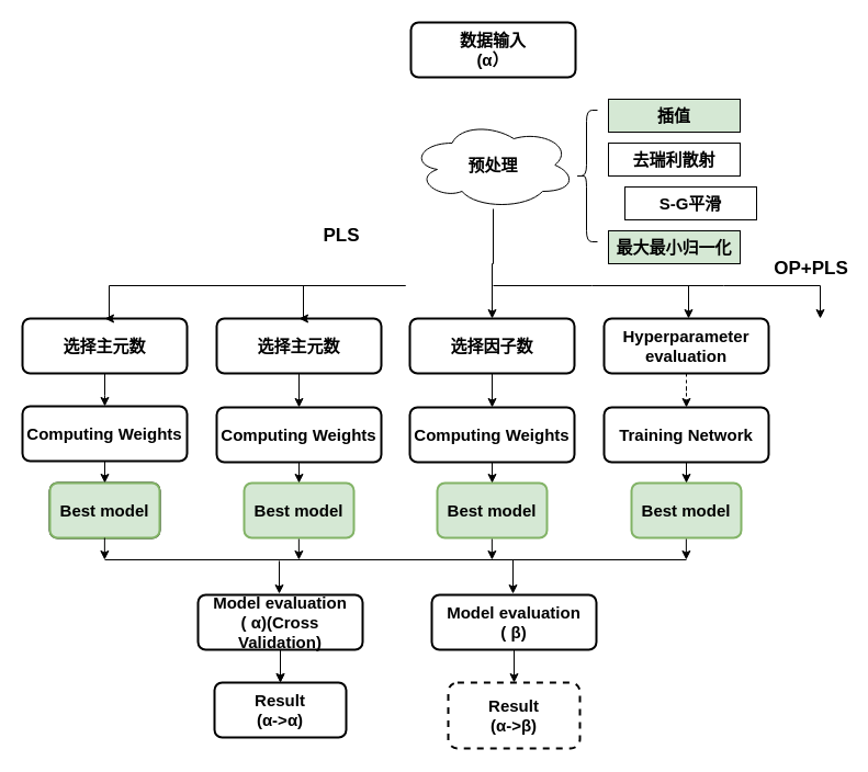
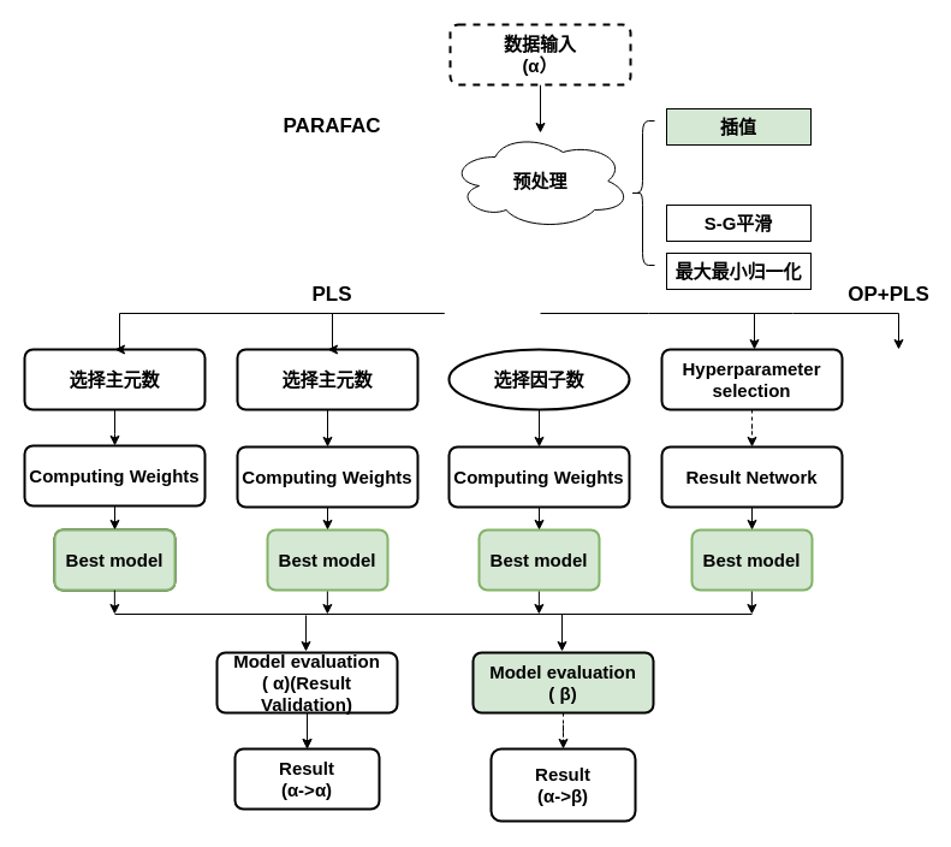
  <mxCell id="0" />
  <mxCell id="1" parent="0" />
- <mxCell id="3" value="数据输入&lt;br style=&quot;font-size: 15px;&quot;&gt;(α）" style="rounded=1;whiteSpace=wrap;html=1;absoluteArcSize=1;arcSize=14;strokeWidth=2;fontSize=15;fontStyle=1" parent="1" vertex="1"><mxGeometry x="374" y="20" width="150" height="50" as="geometry" /></mxCell>
- <mxCell id="4" value="" style="edgeStyle=orthogonalEdgeStyle;rounded=0;orthogonalLoop=1;jettySize=auto;html=1;" edge="1" parent="1" source="5" target="16"><mxGeometry relative="1" as="geometry" /></mxCell>
+ <mxCell id="2" value="" style="edgeStyle=orthogonalEdgeStyle;rounded=0;orthogonalLoop=1;jettySize=auto;html=1;fontSize=15;fontStyle=1" parent="1" source="3" target="5" edge="1"><mxGeometry relative="1" as="geometry" /></mxCell>
+ <mxCell id="3" value="数据输入&lt;br style=&quot;font-size: 15px;&quot;&gt;(α）" style="rounded=1;whiteSpace=wrap;html=1;absoluteArcSize=1;arcSize=14;strokeWidth=2;fontSize=15;fontStyle=1;dashed=1;" parent="1" vertex="1"><mxGeometry x="374" y="20" width="150" height="50" as="geometry" /></mxCell>
  <mxCell id="5" value="预处理" style="ellipse;shape=cloud;whiteSpace=wrap;html=1;fontSize=15;fontStyle=1" parent="1" vertex="1"><mxGeometry x="374" y="110" width="150" height="80" as="geometry" /></mxCell>
  <mxCell id="6" value="" style="shape=curlyBracket;whiteSpace=wrap;html=1;rounded=1;labelPosition=left;verticalLabelPosition=middle;align=right;verticalAlign=middle;fontSize=15;fontStyle=1" parent="1" vertex="1"><mxGeometry x="524" y="100" width="20" height="120" as="geometry" /></mxCell>
  <mxCell id="7" value="插值" style="rounded=0;whiteSpace=wrap;html=1;fontSize=15;fontStyle=1;fillColor=#d5e8d4;" parent="1" vertex="1"><mxGeometry x="554" y="90" width="120" height="30" as="geometry" /></mxCell>
- <mxCell id="8" value="去瑞利散射" style="rounded=0;whiteSpace=wrap;html=1;fontSize=15;fontStyle=1" parent="1" vertex="1"><mxGeometry x="554" y="130" width="120" height="30" as="geometry" /></mxCell>
- <mxCell id="9" value="最大最小归一化" style="rounded=0;whiteSpace=wrap;html=1;fontSize=15;fontStyle=1;fillColor=#d5e8d4;" parent="1" vertex="1"><mxGeometry x="554" y="210" width="120" height="30" as="geometry" /></mxCell>
- <mxCell id="10" value="S-G平滑" style="rounded=0;whiteSpace=wrap;html=1;fontSize=15;fontStyle=1" parent="1" vertex="1"><mxGeometry x="569" y="170" width="120" height="30" as="geometry" /></mxCell>
+ <mxCell id="9" value="最大最小归一化" style="rounded=0;whiteSpace=wrap;html=1;fontSize=15;fontStyle=1" parent="1" vertex="1"><mxGeometry x="554" y="210" width="120" height="30" as="geometry" /></mxCell>
+ <mxCell id="10" value="S-G平滑" style="rounded=0;whiteSpace=wrap;html=1;fontSize=15;fontStyle=1" parent="1" vertex="1"><mxGeometry x="554" y="170" width="120" height="30" as="geometry" /></mxCell>
  <mxCell id="11" value="" style="edgeStyle=orthogonalEdgeStyle;rounded=0;orthogonalLoop=1;jettySize=auto;html=1;fontSize=15;fontStyle=1" parent="1" source="12" edge="1"><mxGeometry relative="1" as="geometry"><mxPoint x="95.034" y="370" as="targetPoint" /></mxGeometry></mxCell>
  <mxCell id="12" value="选择主元数" style="rounded=1;whiteSpace=wrap;html=1;absoluteArcSize=1;arcSize=14;strokeWidth=2;fontSize=15;fontStyle=1" parent="1" vertex="1"><mxGeometry x="20" y="290" width="150" height="50" as="geometry" /></mxCell>
  <mxCell id="13" value="" style="edgeStyle=orthogonalEdgeStyle;rounded=0;orthogonalLoop=1;jettySize=auto;html=1;fontSize=15;fontStyle=1" parent="1" source="14" target="22" edge="1"><mxGeometry relative="1" as="geometry" /></mxCell>
  <mxCell id="14" value="选择主元数" style="rounded=1;whiteSpace=wrap;html=1;absoluteArcSize=1;arcSize=14;strokeWidth=2;fontSize=15;fontStyle=1" parent="1" vertex="1"><mxGeometry x="197" y="290" width="150" height="50" as="geometry" /></mxCell>
  <mxCell id="15" value="" style="edgeStyle=orthogonalEdgeStyle;rounded=0;orthogonalLoop=1;jettySize=auto;html=1;fontSize=15;fontStyle=1" parent="1" source="16" target="24" edge="1"><mxGeometry relative="1" as="geometry" /></mxCell>
- <mxCell id="16" value="选择因子数" style="rounded=1;whiteSpace=wrap;html=1;absoluteArcSize=1;arcSize=14;strokeWidth=2;fontSize=15;fontStyle=1" parent="1" vertex="1"><mxGeometry x="373" y="290" width="150" height="50" as="geometry" /></mxCell>
+ <mxCell id="16" value="选择因子数" style="ellipse;whiteSpace=wrap;html=1;absoluteArcSize=1;arcSize=14;strokeWidth=2;fontSize=15;fontStyle=1;" parent="1" vertex="1"><mxGeometry x="373" y="290" width="150" height="50" as="geometry" /></mxCell>
  <mxCell id="17" value="" style="edgeStyle=orthogonalEdgeStyle;rounded=0;orthogonalLoop=1;jettySize=auto;html=1;fontSize=15;fontStyle=1;dashed=1;" parent="1" source="18" target="26" edge="1"><mxGeometry relative="1" as="geometry" /></mxCell>
- <mxCell id="18" value="Hyperparameter&lt;br style=&quot;font-size: 15px;&quot;&gt;evaluation" style="rounded=1;whiteSpace=wrap;html=1;absoluteArcSize=1;arcSize=14;strokeWidth=2;fontSize=15;fontStyle=1" parent="1" vertex="1"><mxGeometry x="550" y="290" width="150" height="50" as="geometry" /></mxCell>
+ <mxCell id="18" value="Hyperparameter&lt;br style=&quot;font-size: 15px;&quot;&gt;selection" style="rounded=1;whiteSpace=wrap;html=1;absoluteArcSize=1;arcSize=14;strokeWidth=2;fontSize=15;fontStyle=1" parent="1" vertex="1"><mxGeometry x="550" y="290" width="150" height="50" as="geometry" /></mxCell>
  <mxCell id="19" value="" style="edgeStyle=orthogonalEdgeStyle;rounded=0;orthogonalLoop=1;jettySize=auto;html=1;fontSize=15;fontStyle=1" parent="1" source="20" target="27" edge="1"><mxGeometry relative="1" as="geometry" /></mxCell>
  <mxCell id="20" value="Computing Weights" style="rounded=1;whiteSpace=wrap;html=1;absoluteArcSize=1;arcSize=14;strokeWidth=2;fontSize=15;fontStyle=1" parent="1" vertex="1"><mxGeometry x="20" y="370" width="150" height="50" as="geometry" /></mxCell>
  <mxCell id="21" value="" style="edgeStyle=orthogonalEdgeStyle;rounded=0;orthogonalLoop=1;jettySize=auto;html=1;fontSize=15;fontStyle=1" parent="1" source="22" target="28" edge="1"><mxGeometry relative="1" as="geometry" /></mxCell>
  <mxCell id="22" value="Computing Weights" style="rounded=1;whiteSpace=wrap;html=1;absoluteArcSize=1;arcSize=14;strokeWidth=2;fontSize=15;fontStyle=1" parent="1" vertex="1"><mxGeometry x="197" y="371" width="150" height="50" as="geometry" /></mxCell>
  <mxCell id="23" value="" style="edgeStyle=orthogonalEdgeStyle;rounded=0;orthogonalLoop=1;jettySize=auto;html=1;fontSize=15;fontStyle=1" parent="1" source="24" target="29" edge="1"><mxGeometry relative="1" as="geometry" /></mxCell>
  <mxCell id="24" value="Computing Weights" style="rounded=1;whiteSpace=wrap;html=1;absoluteArcSize=1;arcSize=14;strokeWidth=2;fontSize=15;fontStyle=1" parent="1" vertex="1"><mxGeometry x="373" y="371" width="150" height="50" as="geometry" /></mxCell>
  <mxCell id="25" value="" style="edgeStyle=orthogonalEdgeStyle;rounded=0;orthogonalLoop=1;jettySize=auto;html=1;fontSize=15;fontStyle=1" parent="1" source="26" target="33" edge="1"><mxGeometry relative="1" as="geometry" /></mxCell>
- <mxCell id="26" value="Training Network" style="rounded=1;whiteSpace=wrap;html=1;absoluteArcSize=1;arcSize=14;strokeWidth=2;fontSize=15;fontStyle=1" parent="1" vertex="1"><mxGeometry x="550" y="371" width="150" height="50" as="geometry" /></mxCell>
+ <mxCell id="26" value="Result Network" style="rounded=1;whiteSpace=wrap;html=1;absoluteArcSize=1;arcSize=14;strokeWidth=2;fontSize=15;fontStyle=1" parent="1" vertex="1"><mxGeometry x="550" y="371" width="150" height="50" as="geometry" /></mxCell>
  <mxCell id="27" value="Best model" style="rounded=1;whiteSpace=wrap;html=1;absoluteArcSize=1;arcSize=14;strokeWidth=2;fontSize=15;fontStyle=1" parent="1" vertex="1"><mxGeometry x="45" y="440" width="100" height="50" as="geometry" /></mxCell>
  <mxCell id="28" value="Best model" style="rounded=1;whiteSpace=wrap;html=1;absoluteArcSize=1;arcSize=14;strokeWidth=2;fillColor=#d5e8d4;strokeColor=#82b366;fontSize=15;fontStyle=1" parent="1" vertex="1"><mxGeometry x="222" y="440" width="100" height="50" as="geometry" /></mxCell>
  <mxCell id="29" value="Best model" style="rounded=1;whiteSpace=wrap;html=1;absoluteArcSize=1;arcSize=14;strokeWidth=2;fillColor=#d5e8d4;strokeColor=#82b366;fontSize=15;fontStyle=1" parent="1" vertex="1"><mxGeometry x="398" y="440" width="100" height="50" as="geometry" /></mxCell>
  <mxCell id="30" value="" style="edgeStyle=orthogonalEdgeStyle;rounded=0;orthogonalLoop=1;jettySize=auto;html=1;fontSize=15;fontStyle=1" parent="1" edge="1"><mxGeometry relative="1" as="geometry"><mxPoint x="449" y="260" as="sourcePoint" /><mxPoint x="627" y="290" as="targetPoint" /><Array as="points"><mxPoint x="539" y="260" /><mxPoint x="627" y="260" /></Array></mxGeometry></mxCell>
  <mxCell id="31" value="" style="edgeStyle=orthogonalEdgeStyle;rounded=0;orthogonalLoop=1;jettySize=auto;html=1;entryX=0.5;entryY=0;entryDx=0;entryDy=0;fontSize=15;fontStyle=1" parent="1" target="12" edge="1"><mxGeometry relative="1" as="geometry"><mxPoint x="369" y="260" as="sourcePoint" /><mxPoint x="637" y="300" as="targetPoint" /><Array as="points"><mxPoint x="99" y="260" /></Array></mxGeometry></mxCell>
  <mxCell id="32" value="" style="edgeStyle=orthogonalEdgeStyle;rounded=0;orthogonalLoop=1;jettySize=auto;html=1;entryX=0.5;entryY=0;entryDx=0;entryDy=0;fontSize=15;fontStyle=1" parent="1" target="14" edge="1"><mxGeometry relative="1" as="geometry"><mxPoint x="369" y="260" as="sourcePoint" /><mxPoint x="462" y="300" as="targetPoint" /><Array as="points"><mxPoint x="276" y="260" /></Array></mxGeometry></mxCell>
  <mxCell id="33" value="Best model" style="rounded=1;whiteSpace=wrap;html=1;absoluteArcSize=1;arcSize=14;strokeWidth=2;fillColor=#d5e8d4;strokeColor=#82b366;fontSize=15;fontStyle=1" parent="1" vertex="1"><mxGeometry x="575" y="440" width="100" height="50" as="geometry" /></mxCell>
  <mxCell id="34" value="Best model" style="rounded=1;whiteSpace=wrap;html=1;absoluteArcSize=1;arcSize=14;strokeWidth=2;fillColor=#d5e8d4;strokeColor=#82b366;fontSize=15;fontStyle=1" parent="1" vertex="1"><mxGeometry x="45" y="440" width="100" height="50" as="geometry" /></mxCell>
- <mxCell id="35" value="" style="edgeStyle=orthogonalEdgeStyle;rounded=0;orthogonalLoop=1;jettySize=auto;html=1;fontSize=15;fontStyle=1" parent="1" source="36" target="41" edge="1"><mxGeometry relative="1" as="geometry" /></mxCell>
- <mxCell id="36" value="Model evaluation&lt;br style=&quot;font-size: 15px;&quot;&gt;(&amp;nbsp;β)" style="rounded=1;whiteSpace=wrap;html=1;absoluteArcSize=1;arcSize=14;strokeWidth=2;fontSize=15;fontStyle=1" parent="1" vertex="1"><mxGeometry x="393" y="542" width="150" height="50" as="geometry" /></mxCell>
+ <mxCell id="35" value="" style="edgeStyle=orthogonalEdgeStyle;rounded=0;orthogonalLoop=1;jettySize=auto;html=1;fontSize=15;fontStyle=1;dashed=1;" parent="1" source="36" target="41" edge="1"><mxGeometry relative="1" as="geometry" /></mxCell>
+ <mxCell id="36" value="Model evaluation&lt;br style=&quot;font-size: 15px;&quot;&gt;(&amp;nbsp;β)" style="rounded=1;whiteSpace=wrap;html=1;absoluteArcSize=1;arcSize=14;strokeWidth=2;fontSize=15;fontStyle=1;fillColor=#d5e8d4;" parent="1" vertex="1"><mxGeometry x="393" y="542" width="150" height="50" as="geometry" /></mxCell>
  <mxCell id="37" value="" style="edgeStyle=orthogonalEdgeStyle;rounded=0;orthogonalLoop=1;jettySize=auto;html=1;fontSize=15;fontStyle=1" parent="1" source="39" target="40" edge="1"><mxGeometry relative="1" as="geometry" /></mxCell>
  <mxCell id="38" value="" style="edgeStyle=orthogonalEdgeStyle;rounded=0;orthogonalLoop=1;jettySize=auto;html=1;" parent="1" source="39" target="40" edge="1"><mxGeometry relative="1" as="geometry" /></mxCell>
- <mxCell id="39" value="Model evaluation&lt;br style=&quot;font-size: 15px;&quot;&gt;( α)(Cross Validation)" style="rounded=1;whiteSpace=wrap;html=1;absoluteArcSize=1;arcSize=14;strokeWidth=2;fontSize=15;fontStyle=1" parent="1" vertex="1"><mxGeometry x="180" y="542" width="150" height="50" as="geometry" /></mxCell>
+ <mxCell id="39" value="Model evaluation&lt;br style=&quot;font-size: 15px;&quot;&gt;( α)(Result Validation)" style="rounded=1;whiteSpace=wrap;html=1;absoluteArcSize=1;arcSize=14;strokeWidth=2;fontSize=15;fontStyle=1" parent="1" vertex="1"><mxGeometry x="180" y="542" width="150" height="50" as="geometry" /></mxCell>
  <mxCell id="40" value="Result&lt;br style=&quot;font-size: 15px;&quot;&gt;(α-&amp;gt;α)" style="whiteSpace=wrap;html=1;rounded=1;arcSize=14;strokeWidth=2;fontSize=15;fontStyle=1" parent="1" vertex="1"><mxGeometry x="195" y="622" width="120" height="50" as="geometry" /></mxCell>
- <mxCell id="41" value="Result&lt;br style=&quot;font-size: 15px;&quot;&gt;(α-&amp;gt;β)" style="whiteSpace=wrap;html=1;rounded=1;arcSize=14;strokeWidth=2;fontSize=15;fontStyle=1;dashed=1;" parent="1" vertex="1"><mxGeometry x="408" y="622" width="120" height="60" as="geometry" /></mxCell>
+ <mxCell id="41" value="Result&lt;br style=&quot;font-size: 15px;&quot;&gt;(α-&amp;gt;β)" style="whiteSpace=wrap;html=1;rounded=1;arcSize=14;strokeWidth=2;fontSize=15;fontStyle=1" parent="1" vertex="1"><mxGeometry x="408" y="622" width="120" height="60" as="geometry" /></mxCell>
  <mxCell id="42" value="" style="endArrow=none;html=1;rounded=0;" parent="1" edge="1"><mxGeometry width="50" height="50" relative="1" as="geometry"><mxPoint x="95" y="510" as="sourcePoint" /><mxPoint x="625" y="510" as="targetPoint" /></mxGeometry></mxCell>
  <mxCell id="43" value="" style="edgeStyle=orthogonalEdgeStyle;rounded=0;orthogonalLoop=1;jettySize=auto;html=1;fontSize=15;fontStyle=1" parent="1" edge="1"><mxGeometry relative="1" as="geometry"><mxPoint x="94.86" y="490" as="sourcePoint" /><mxPoint x="94.86" y="510" as="targetPoint" /></mxGeometry></mxCell>
  <mxCell id="44" value="" style="edgeStyle=orthogonalEdgeStyle;rounded=0;orthogonalLoop=1;jettySize=auto;html=1;fontSize=15;fontStyle=1" parent="1" edge="1"><mxGeometry relative="1" as="geometry"><mxPoint x="271.86" y="491" as="sourcePoint" /><mxPoint x="271.86" y="510" as="targetPoint" /></mxGeometry></mxCell>
  <mxCell id="45" value="" style="edgeStyle=orthogonalEdgeStyle;rounded=0;orthogonalLoop=1;jettySize=auto;html=1;fontSize=15;fontStyle=1" parent="1" edge="1"><mxGeometry relative="1" as="geometry"><mxPoint x="447.86" y="491" as="sourcePoint" /><mxPoint x="447.86" y="510" as="targetPoint" /></mxGeometry></mxCell>
  <mxCell id="46" value="" style="edgeStyle=orthogonalEdgeStyle;rounded=0;orthogonalLoop=1;jettySize=auto;html=1;fontSize=15;fontStyle=1" parent="1" edge="1"><mxGeometry relative="1" as="geometry"><mxPoint x="624.86" y="491" as="sourcePoint" /><mxPoint x="624.86" y="510" as="targetPoint" /></mxGeometry></mxCell>
  <mxCell id="47" value="" style="edgeStyle=orthogonalEdgeStyle;rounded=0;orthogonalLoop=1;jettySize=auto;html=1;fontSize=15;fontStyle=1" parent="1" edge="1"><mxGeometry relative="1" as="geometry"><mxPoint x="463" y="510" as="sourcePoint" /><mxPoint x="467" y="541" as="targetPoint" /></mxGeometry></mxCell>
  <mxCell id="48" value="" style="edgeStyle=orthogonalEdgeStyle;rounded=0;orthogonalLoop=1;jettySize=auto;html=1;" parent="1" edge="1"><mxGeometry relative="1" as="geometry"><mxPoint x="254" y="511" as="sourcePoint" /><mxPoint x="254" y="541" as="targetPoint" /></mxGeometry></mxCell>
- <mxCell id="49" value="&lt;span style=&quot;font-size: 17px;&quot;&gt;&lt;b&gt;PLS&lt;br&gt;&lt;/b&gt;&lt;/span&gt;" style="text;html=1;strokeColor=none;fillColor=none;align=center;verticalAlign=middle;whiteSpace=wrap;rounded=0;" parent="1" vertex="1"><mxGeometry x="281" y="200" width="60" height="30" as="geometry" /></mxCell>
+ <mxCell id="49" value="&lt;span style=&quot;font-size: 17px;&quot;&gt;&lt;b&gt;PLS&lt;br&gt;&lt;/b&gt;&lt;/span&gt;" style="text;html=1;strokeColor=none;fillColor=none;align=center;verticalAlign=middle;whiteSpace=wrap;rounded=0;" parent="1" vertex="1"><mxGeometry x="246" y="230" width="60" height="30" as="geometry" /></mxCell>
+ <mxCell id="50" value="&lt;span style=&quot;font-size: 17px;&quot;&gt;&lt;b&gt;PARAFAC&lt;br&gt;&lt;/b&gt;&lt;/span&gt;" style="text;html=1;strokeColor=none;fillColor=none;align=center;verticalAlign=middle;whiteSpace=wrap;rounded=0;" parent="1" vertex="1"><mxGeometry x="246" y="90" width="60" height="30" as="geometry" /></mxCell>
  <mxCell id="51" value="&lt;span style=&quot;font-size: 17px;&quot;&gt;&lt;b&gt;OP+PLS&lt;br&gt;&lt;/b&gt;&lt;/span&gt;" style="text;html=1;strokeColor=none;fillColor=none;align=center;verticalAlign=middle;whiteSpace=wrap;rounded=0;" parent="1" vertex="1"><mxGeometry x="709" y="230" width="60" height="30" as="geometry" /></mxCell>
  <mxCell id="52" value="" style="edgeStyle=orthogonalEdgeStyle;rounded=0;orthogonalLoop=1;jettySize=auto;html=1;fontSize=15;fontStyle=1" parent="1" edge="1"><mxGeometry relative="1" as="geometry"><mxPoint x="569" y="260" as="sourcePoint" /><mxPoint x="747" y="290" as="targetPoint" /><Array as="points"><mxPoint x="659" y="260" /><mxPoint x="747" y="260" /></Array></mxGeometry></mxCell>
